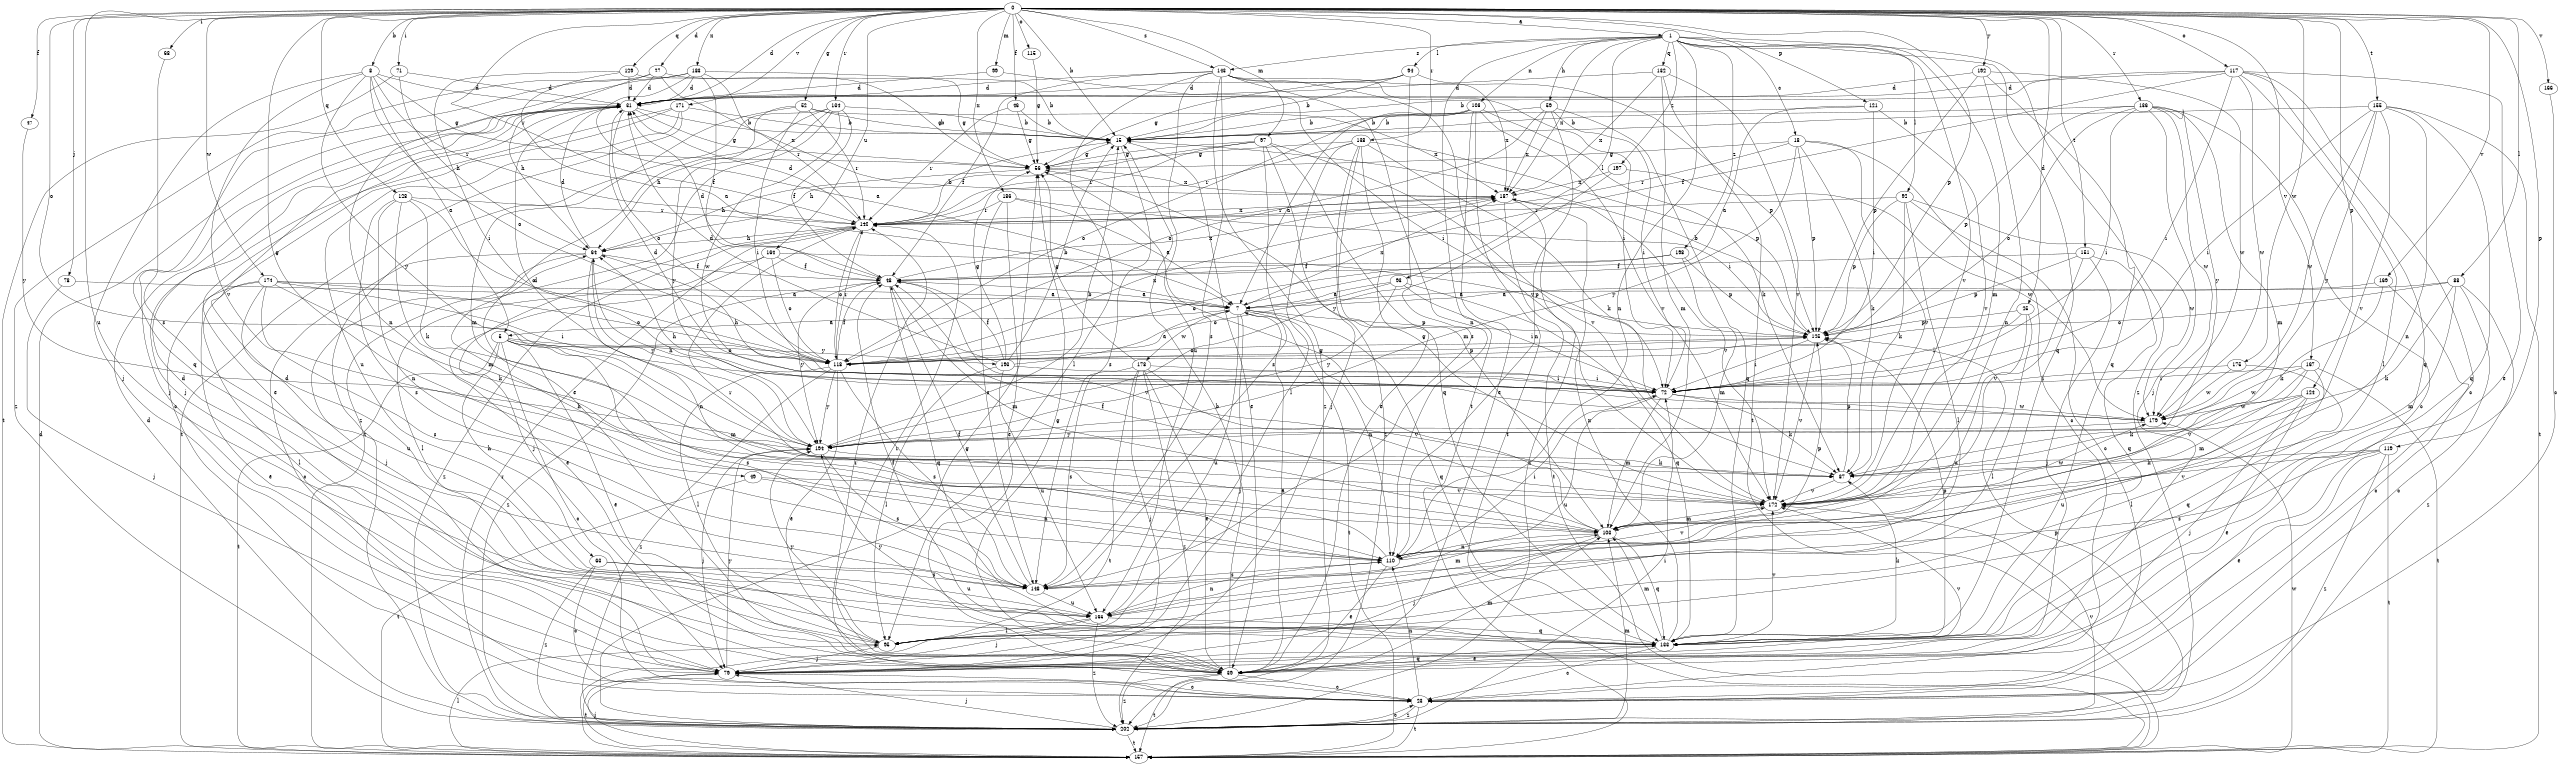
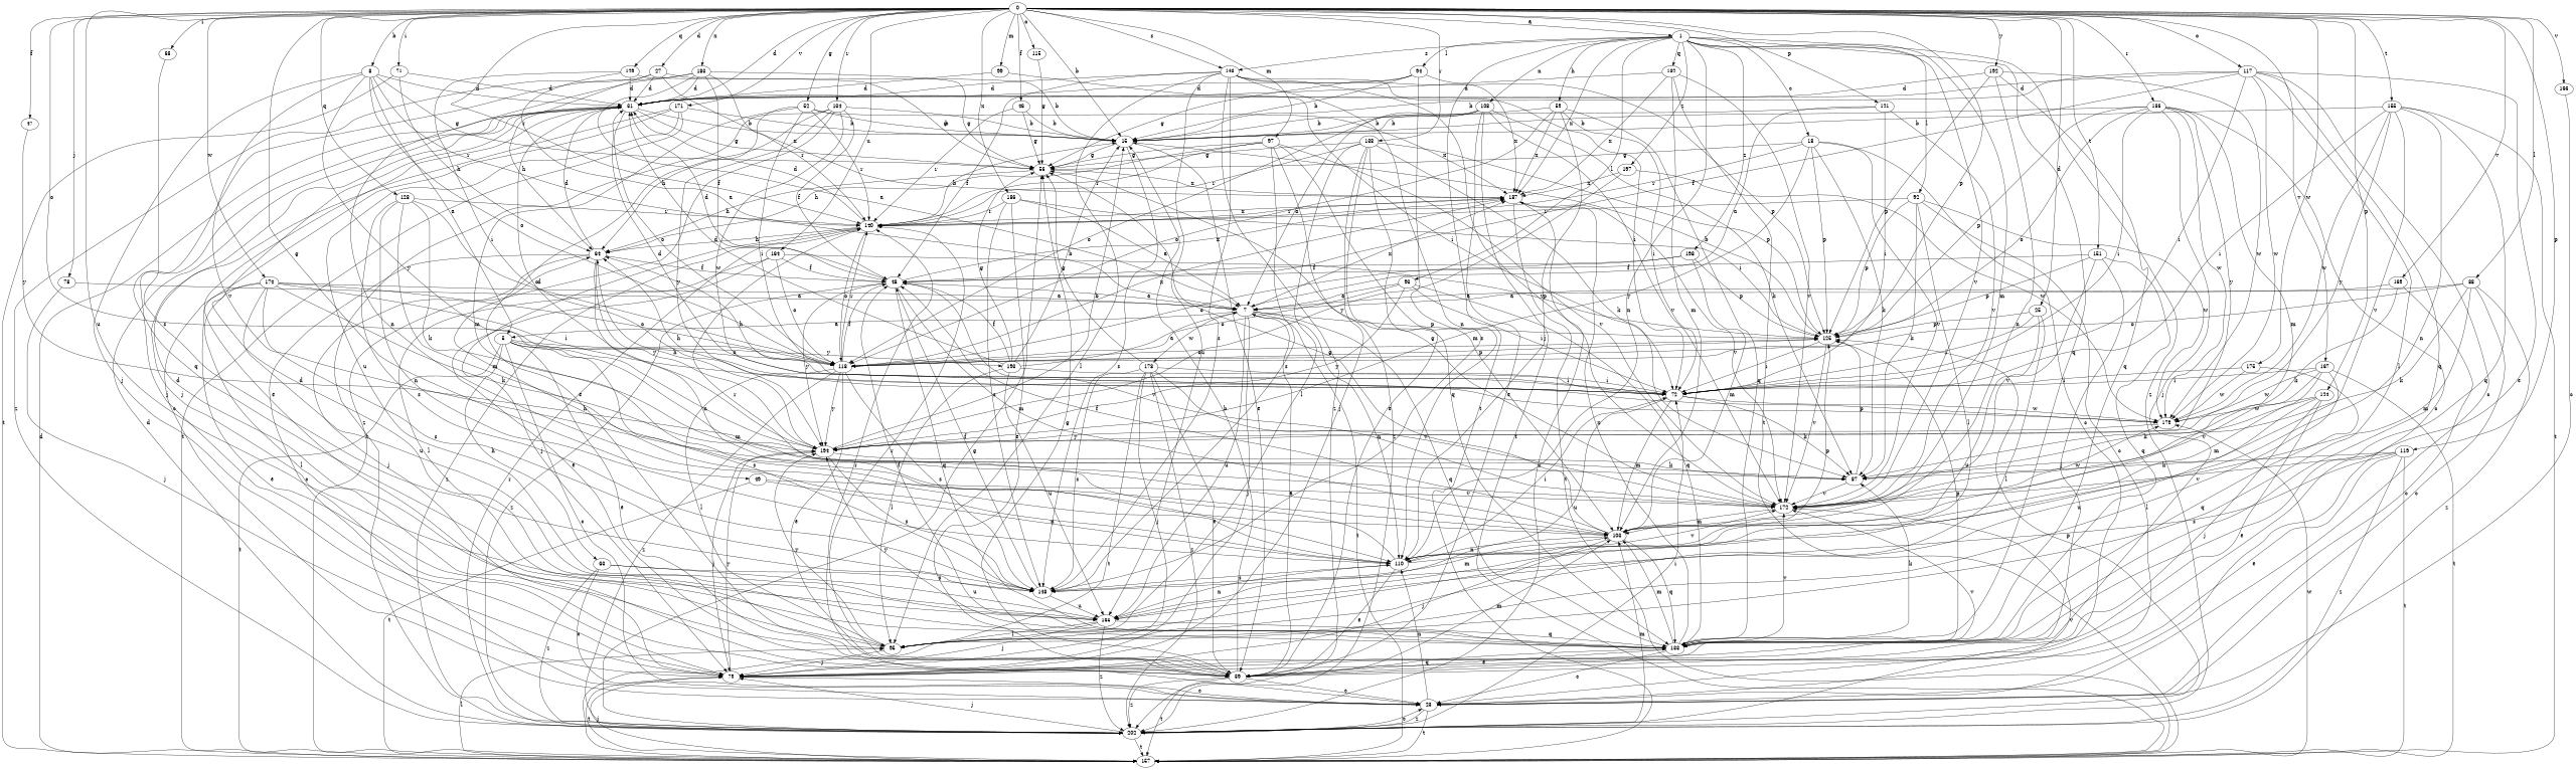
  strict digraph {
    0
    1
    8
    15
    25
    27
    31
    46
    47
    49
    52
    68
    71
    78
    88
    97
    99
    115
    117
    118
    119
    121
    124
    125
    128
    129
    134
    136
    138
    140
    143
    151
    155
    164
    165
    166
    167
    169
    171
    174
    175
    183
    186
    192
    18
    59
    92
    93
    94
    103
    108
    110
    132
    133
    157
    172
    187
    197
    198
    202
    5
    79
    56
    194
    39
    148
    72
    95
    64
    7
    23
    87
    48
    179
    63
    193
    178
    0 -> 1 [label=a]
    0 -> 8 [label=b]
    0 -> 15 [label=b]
    0 -> 25 [label=d]
    0 -> 27 [label=d]
    0 -> 31 [label=d]
    0 -> 46 [label=f]
    0 -> 47 [label=f]
    0 -> 49 [label=g]
    0 -> 52 [label=g]
    0 -> 68 [label=i]
    0 -> 71 [label=i]
    0 -> 78 [label=j]
    0 -> 88 [label=l]
    0 -> 97 [label=m]
    0 -> 99 [label=m]
    0 -> 115 [label=o]
    0 -> 117 [label=o]
    0 -> 118 [label=o]
    0 -> 119 [label=p]
    0 -> 121 [label=p]
    0 -> 124 [label=p]
    0 -> 125 [label=p]
    0 -> 128 [label=q]
    0 -> 129 [label=q]
    0 -> 134 [label=r]
    0 -> 136 [label=r]
    0 -> 138 [label=r]
    0 -> 140 [label=r]
    0 -> 143 [label=s]
    0 -> 151 [label=t]
    0 -> 155 [label=t]
    0 -> 164 [label=u]
    0 -> 165 [label=u]
    0 -> 166 [label=v]
    0 -> 167 [label=v]
    0 -> 169 [label=v]
    0 -> 171 [label=v]
    0 -> 174 [label=w]
    0 -> 175 [label=w]
    0 -> 183 [label=x]
    0 -> 186 [label=x]
    0 -> 192 [label=y]
    1 -> 143 [label=s]
    1 -> 18 [label=c]
    1 -> 59 [label=h]
    1 -> 92 [label=l]
    1 -> 93 [label=l]
    1 -> 94 [label=l]
    1 -> 103 [label=m]
    1 -> 108 [label=n]
    1 -> 110 [label=n]
    1 -> 132 [label=q]
    1 -> 133 [label=q]
    1 -> 157 [label=t]
    1 -> 172 [label=v]
    1 -> 187 [label=x]
    1 -> 197 [label=z]
    1 -> 198 [label=z]
    1 -> 202 [label=z]
    8 -> 31 [label=d]
    8 -> 118 [label=o]
    8 -> 140 [label=r]
    8 -> 172 [label=v]
    8 -> 5 [label=a]
    8 -> 79 [label=j]
    8 -> 56 [label=g]
    8 -> 194 [label=y]
    15 -> 56 [label=g]
    15 -> 39 [label=e]
    15 -> 148 [label=s]
    25 -> 125 [label=p]
    25 -> 165 [label=u]
    25 -> 72 [label=i]
    25 -> 95 [label=l]
    27 -> 31 [label=d]
    27 -> 187 [label=x]
    27 -> 202 [label=z]
    27 -> 56 [label=g]
    27 -> 64 [label=h]
    31 -> 15 [label=b]
    31 -> 118 [label=o]
    31 -> 79 [label=j]
    31 -> 56 [label=g]
    31 -> 39 [label=e]
    46 -> 15 [label=b]
    46 -> 140 [label=r]
    46 -> 56 [label=g]
    47 -> 194 [label=y]
    49 -> 110 [label=n]
    49 -> 157 [label=t]
    49 -> 172 [label=v]
    52 -> 15 [label=b]
    52 -> 140 [label=r]
    52 -> 103 [label=m]
    52 -> 187 [label=x]
    52 -> 72 [label=i]
    52 -> 64 [label=h]
    68 -> 148 [label=s]
    71 -> 31 [label=d]
    71 -> 157 [label=t]
    71 -> 64 [label=h]
    78 -> 79 [label=j]
    78 -> 7 [label=a]
    88 -> 118 [label=o]
    88 -> 103 [label=m]
    88 -> 202 [label=z]
    88 -> 7 [label=a]
    88 -> 23 [label=c]
    88 -> 87 [label=k]
    97 -> 140 [label=r]
    97 -> 103 [label=m]
    97 -> 172 [label=v]
    97 -> 202 [label=z]
    97 -> 56 [label=g]
    97 -> 148 [label=s]
    97 -> 64 [label=h]
    99 -> 31 [label=d]
    99 -> 72 [label=i]
    115 -> 56 [label=g]
    117 -> 15 [label=b]
    117 -> 31 [label=d]
    117 -> 133 [label=q]
    117 -> 39 [label=e]
    117 -> 72 [label=i]
    117 -> 95 [label=l]
    117 -> 23 [label=c]
    117 -> 48 [label=f]
    117 -> 179 [label=w]
    118 -> 125 [label=p]
    118 -> 140 [label=r]
    118 -> 187 [label=x]
    118 -> 202 [label=z]
    118 -> 194 [label=y]
    118 -> 39 [label=e]
    118 -> 148 [label=s]
    118 -> 95 [label=l]
    118 -> 48 [label=f]
    119 -> 157 [label=t]
    119 -> 172 [label=v]
    119 -> 202 [label=z]
    119 -> 39 [label=e]
    119 -> 148 [label=s]
    119 -> 87 [label=k]
    121 -> 15 [label=b]
    121 -> 172 [label=v]
    121 -> 72 [label=i]
    121 -> 7 [label=a]
    124 -> 165 [label=u]
    124 -> 79 [label=j]
    124 -> 39 [label=e]
    124 -> 87 [label=k]
    124 -> 179 [label=w]
    125 -> 15 [label=b]
    125 -> 118 [label=o]
    125 -> 172 [label=v]
    125 -> 72 [label=i]
    128 -> 118 [label=o]
    128 -> 140 [label=r]
    128 -> 103 [label=m]
    128 -> 110 [label=n]
    128 -> 148 [label=s]
    128 -> 87 [label=k]
    129 -> 15 [label=b]
    129 -> 31 [label=d]
    129 -> 72 [label=i]
    129 -> 7 [label=a]
    134 -> 15 [label=b]
    134 -> 157 [label=t]
    134 -> 202 [label=z]
    134 -> 194 [label=y]
    134 -> 39 [label=e]
    134 -> 48 [label=f]
    134 -> 179 [label=w]
    136 -> 15 [label=b]
    136 -> 118 [label=o]
    136 -> 125 [label=p]
    136 -> 103 [label=m]
    136 -> 79 [label=j]
    136 -> 194 [label=y]
    136 -> 72 [label=i]
    136 -> 23 [label=c]
    136 -> 179 [label=w]
    138 -> 125 [label=p]
    138 -> 140 [label=r]
    138 -> 133 [label=q]
    138 -> 79 [label=j]
    138 -> 56 [label=g]
    138 -> 39 [label=e]
    138 -> 95 [label=l]
    138 -> 87 [label=k]
    140 -> 15 [label=b]
    140 -> 31 [label=d]
    140 -> 118 [label=o]
    140 -> 187 [label=x]
    140 -> 202 [label=z]
    140 -> 79 [label=j]
    140 -> 64 [label=h]
    143 -> 31 [label=d]
    143 -> 125 [label=p]
    143 -> 165 [label=u]
    143 -> 110 [label=n]
    143 -> 172 [label=v]
    143 -> 202 [label=z]
    143 -> 148 [label=s]
    143 -> 72 [label=i]
    143 -> 95 [label=l]
    143 -> 48 [label=f]
    151 -> 125 [label=p]
    151 -> 133 [label=q]
    151 -> 172 [label=v]
    151 -> 79 [label=j]
    151 -> 48 [label=f]
    155 -> 15 [label=b]
    155 -> 110 [label=n]
    155 -> 133 [label=q]
    155 -> 157 [label=t]
    155 -> 172 [label=v]
    155 -> 194 [label=y]
    155 -> 72 [label=i]
    155 -> 179 [label=w]
    164 -> 118 [label=o]
    164 -> 125 [label=p]
    164 -> 39 [label=e]
    164 -> 95 [label=l]
    164 -> 48 [label=f]
    165 -> 110 [label=n]
    165 -> 133 [label=q]
    165 -> 202 [label=z]
    165 -> 79 [label=j]
    165 -> 95 [label=l]
    166 -> 23 [label=c]
    167 -> 103 [label=m]
    167 -> 157 [label=t]
    167 -> 172 [label=v]
    167 -> 72 [label=i]
    167 -> 95 [label=l]
    167 -> 179 [label=w]
    169 -> 7 [label=a]
    169 -> 23 [label=c]
    169 -> 87 [label=k]
    171 -> 15 [label=b]
    171 -> 165 [label=u]
    171 -> 157 [label=t]
    171 -> 79 [label=j]
    171 -> 23 [label=c]
    174 -> 118 [label=o]
    174 -> 165 [label=u]
    174 -> 39 [label=e]
    174 -> 148 [label=s]
    174 -> 72 [label=i]
    174 -> 95 [label=l]
    174 -> 7 [label=a]
    174 -> 87 [label=k]
    175 -> 133 [label=q]
    175 -> 72 [label=i]
    175 -> 179 [label=w]
    183 -> 31 [label=d]
    183 -> 140 [label=r]
    183 -> 110 [label=n]
    183 -> 133 [label=q]
    183 -> 56 [label=g]
    183 -> 7 [label=a]
    183 -> 48 [label=f]
    186 -> 125 [label=i]
    186 -> 140 [label=r]
    186 -> 39 [label=e]
    186 -> 148 [label=s]
    186 -> 7 [label=a]
    192 -> 31 [label=d]
    192 -> 125 [label=p]
    192 -> 110 [label=n]
    192 -> 133 [label=q]
    192 -> 179 [label=w]
    18 -> 125 [label=p]
    18 -> 140 [label=r]
    18 -> 172 [label=v]
    18 -> 56 [label=g]
    18 -> 194 [label=y]
    18 -> 23 [label=c]
    18 -> 87 [label=k]
    59 -> 15 [label=b]
    59 -> 118 [label=o]
-   59 -> 110 [label=n]
+   59 -> 110 [label=j]
    59 -> 133 [label=q]
    59 -> 187 [label=x]
    59 -> 72 [label=i]
    92 -> 125 [label=p]
    92 -> 140 [label=r]
    92 -> 95 [label=l]
    92 -> 23 [label=c]
    92 -> 87 [label=k]
    92 -> 179 [label=w]
    93 -> 118 [label=o]
    93 -> 133 [label=q]
    93 -> 194 [label=y]
    93 -> 72 [label=i]
    93 -> 7 [label=a]
    94 -> 15 [label=b]
    94 -> 31 [label=d]
    94 -> 187 [label=x]
    94 -> 56 [label=g]
    94 -> 148 [label=s]
    103 -> 110 [label=n]
    103 -> 133 [label=q]
    103 -> 79 [label=j]
    103 -> 56 [label=g]
    103 -> 48 [label=f]
    108 -> 15 [label=b]
    108 -> 118 [label=o]
    108 -> 157 [label=t]
    108 -> 172 [label=v]
    108 -> 39 [label=e]
    108 -> 7 [label=a]
    108 -> 87 [label=k]
    110 -> 125 [label=p]
    110 -> 140 [label=r]
    110 -> 172 [label=v]
    110 -> 39 [label=e]
    110 -> 148 [label=s]
    110 -> 72 [label=i]
    110 -> 64 [label=h]
    132 -> 31 [label=d]
    132 -> 103 [label=m]
    132 -> 157 [label=t]
    132 -> 172 [label=v]
    132 -> 187 [label=x]
    133 -> 31 [label=d]
    133 -> 125 [label=p]
    133 -> 103 [label=m]
    133 -> 172 [label=v]
    133 -> 187 [label=x]
    133 -> 194 [label=y]
    133 -> 39 [label=e]
    133 -> 23 [label=c]
    133 -> 87 [label=k]
    133 -> 48 [label=f]
    157 -> 31 [label=d]
    157 -> 79 [label=j]
    157 -> 95 [label=l]
    157 -> 179 [label=w]
    172 -> 103 [label=m]
    172 -> 56 [label=g]
    172 -> 179 [label=w]
    187 -> 140 [label=r]
    187 -> 157 [label=t]
    187 -> 172 [label=v]
    187 -> 202 [label=z]
    197 -> 187 [label=x]
    197 -> 194 [label=y]
    197 -> 179 [label=w]
    198 -> 118 [label=o]
    198 -> 125 [label=p]
    198 -> 103 [label=m]
    198 -> 48 [label=f]
    202 -> 31 [label=d]
    202 -> 125 [label=p]
    202 -> 140 [label=r]
    202 -> 103 [label=m]
    202 -> 157 [label=t]
    202 -> 172 [label=v]
    202 -> 79 [label=j]
    202 -> 56 [label=g]
    202 -> 72 [label=i]
    202 -> 23 [label=c]
    5 -> 118 [label=o]
    5 -> 103 [label=m]
    5 -> 157 [label=t]
    5 -> 39 [label=e]
    5 -> 148 [label=s]
    5 -> 23 [label=c]
    5 -> 63 [label=h]
    5 -> 193 [label=y]
    79 -> 157 [label=t]
    79 -> 172 [label=v]
    79 -> 194 [label=y]
    79 -> 23 [label=c]
    56 -> 187 [label=x]
    56 -> 64 [label=h]
    194 -> 15 [label=b]
    194 -> 31 [label=d]
    194 -> 79 [label=j]
    194 -> 148 [label=s]
    194 -> 64 [label=h]
    194 -> 87 [label=k]
    39 -> 15 [label=b]
    39 -> 140 [label=r]
    39 -> 103 [label=m]
    39 -> 133 [label=q]
    39 -> 157 [label=t]
    39 -> 202 [label=z]
    39 -> 56 [label=g]
    39 -> 7 [label=a]
    39 -> 23 [label=c]
    148 -> 165 [label=u]
    148 -> 103 [label=m]
    148 -> 48 [label=f]
    72 -> 31 [label=d]
    72 -> 165 [label=u]
    72 -> 103 [label=m]
    72 -> 64 [label=h]
    72 -> 87 [label=k]
    72 -> 179 [label=w]
    95 -> 31 [label=d]
    95 -> 79 [label=j]
    95 -> 194 [label=y]
    64 -> 31 [label=d]
    64 -> 110 [label=n]
    64 -> 79 [label=j]
    64 -> 194 [label=y]
    64 -> 23 [label=c]
    64 -> 48 [label=f]
    7 -> 125 [label=p]
    7 -> 165 [label=u]
    7 -> 110 [label=n]
    7 -> 133 [label=q]
    7 -> 157 [label=t]
    7 -> 187 [label=x]
    7 -> 5 [label=a]
    7 -> 79 [label=j]
    7 -> 178 [label=w]
    23 -> 140 [label=r]
    23 -> 110 [label=n]
    23 -> 157 [label=t]
    23 -> 202 [label=z]
    87 -> 125 [label=p]
    87 -> 172 [label=v]
    48 -> 31 [label=d]
    48 -> 103 [label=m]
    48 -> 133 [label=q]
    48 -> 172 [label=v]
    48 -> 187 [label=x]
    48 -> 202 [label=z]
    48 -> 194 [label=y]
    48 -> 7 [label=a]
    179 -> 194 [label=y]
    179 -> 64 [label=h]
    63 -> 165 [label=u]
    63 -> 202 [label=z]
    63 -> 148 [label=s]
    63 -> 23 [label=c]
    193 -> 15 [label=b]
    193 -> 31 [label=d]
    193 -> 165 [label=u]
    193 -> 56 [label=g]
    193 -> 72 [label=i]
    193 -> 95 [label=l]
    193 -> 7 [label=a]
    193 -> 48 [label=f]
    178 -> 157 [label=t]
    178 -> 172 [label=v]
    178 -> 202 [label=z]
    178 -> 79 [label=j]
    178 -> 56 [label=g]
    178 -> 39 [label=e]
    178 -> 148 [label=s]
    178 -> 72 [label=i]
  }
